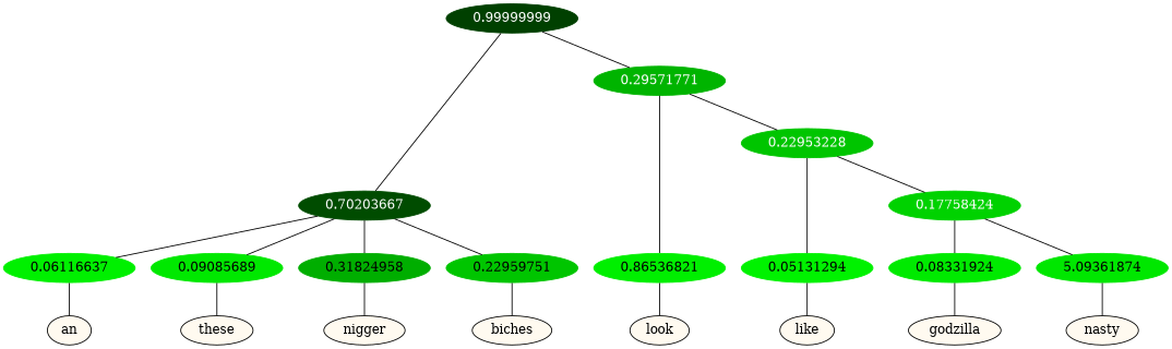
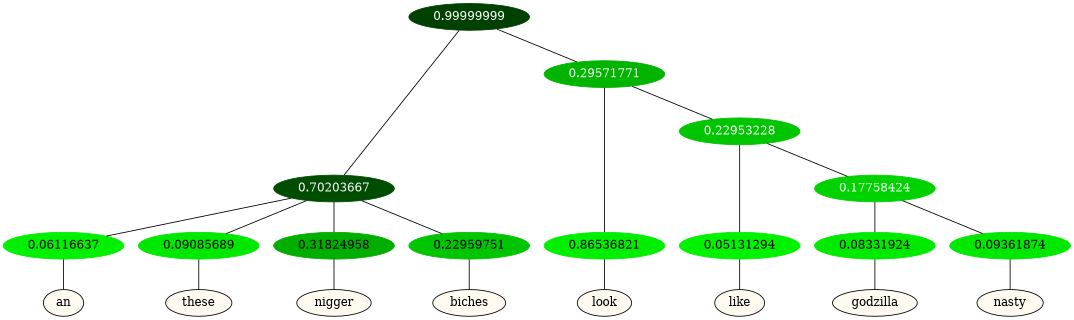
  graph {
    node [color=black format=png nodesep=0.001 ordering=out overlap_scaling=0.01 ranksep=0.001 style=filled]
    n1 [fillcolor=floralwhite height=0.15 label=an style="filled,solid" width=0.15]
    n2 [fillcolor=floralwhite height=0.15 label=these style="filled,solid" width=0.15]
    n3 [fillcolor=floralwhite height=0.15 label=nigger style="filled,solid" width=0.15]
    n4 [fillcolor=floralwhite height=0.15 label=biches style="filled,solid" width=0.15]
    n5 [fillcolor=floralwhite height=0.15 label=look style="filled,solid" width=0.15]
    n6 [fillcolor=floralwhite height=0.15 label=like style="filled,solid" width=0.15]
    n7 [fillcolor=floralwhite height=0.15 label=godzilla style="filled,solid" width=0.15]
    n8 [fillcolor=floralwhite height=0.15 label=nasty style="filled,solid" width=0.15]
    n9 [color="0.334 1.000 0.939" fontcolor=black height=0.15 label=0.06116637 width=0.15]
    n10 [color="0.334 1.000 0.909" fontcolor=black height=0.15 label=0.09085689 width=0.15]
    n11 [color="0.334 1.000 0.682" fontcolor=black height=0.15 label=0.31824958 width=0.15]
    n12 [color="0.334 1.000 0.770" fontcolor=black height=0.15 label=0.22959751 width=0.15]
    n13 [color="0.334 1.000 0.935" fontcolor=black height=0.15 label=0.86536821 width=0.15]
    n14 [color="0.334 1.000 0.949" fontcolor=black height=0.15 label=0.05131294 width=0.15]
    n15 [color="0.334 1.000 0.917" fontcolor=black height=0.15 label=0.08331924 width=0.15]
-   n16 [color="0.334 1.000 0.906" fontcolor=black height=0.15 label=5.09361874 width=0.15]
+   n16 [color="0.334 1.000 0.906" fontcolor=black height=0.15 label=0.09361874 width=0.15]
    n17 [color="0.334 1.000 0.250" fontcolor=grey99 height=0.15 label=0.99999999 width=0.15]
    n18 [color="0.334 1.000 0.298" fontcolor=grey99 height=0.15 label=0.70203667 width=0.15]
    n19 [color="0.334 1.000 0.704" fontcolor=grey99 height=0.15 label=0.29571771 width=0.15]
    n20 [color="0.334 1.000 0.770" fontcolor=grey99 height=0.15 label=0.22953228 width=0.15]
    n21 [color="0.334 1.000 0.822" fontcolor=grey99 height=0.15 label=0.17758424 width=0.15]
    subgraph sub_1 {
      rank=same
      n1
      n2
      n3
      n4
      n5
      n6
      n7
      n8
    }
    subgraph sub_2 {
      rank=same
      n9
      n10
      n11
      n12
      n13
      n14
      n15
      n16
    }
    n9 -- n1
    n10 -- n2
    n11 -- n3
    n12 -- n4
    n13 -- n5
    n14 -- n6
    n15 -- n7
    n16 -- n8
    n17 -- n18
    n17 -- n19
    n18 -- n9
    n18 -- n10
    n18 -- n11
    n18 -- n12
    n19 -- n13
    n19 -- n20
    n20 -- n14
    n20 -- n21
    n21 -- n15
    n21 -- n16
  }
